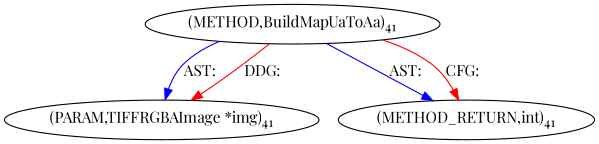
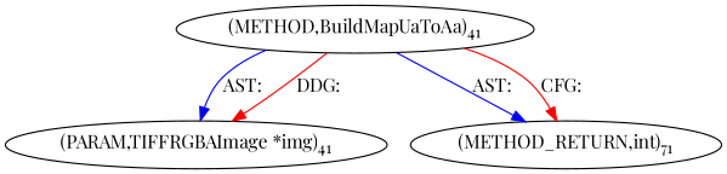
  digraph {
    fontname="Playfair Display"
    node [fontname="Playfair Display"]
    edge [color=blue fontname="Playfair Display"]
    n1 [label=<(METHOD,BuildMapUaToAa)<SUB>41</SUB>>]
    n2 [label=<(PARAM,TIFFRGBAImage *img)<SUB>41</SUB>>]
-   n3 [label=<(METHOD_RETURN,int)<SUB>41</SUB>>]
+   n3 [label=<(METHOD_RETURN,int)<SUB>71</SUB>>]
    n1 -> n2 [label="AST: "]
    n1 -> n2 [color=red label="DDG: "]
    n1 -> n3 [label="AST: "]
    n1 -> n3 [color=red label="CFG: "]
  }
